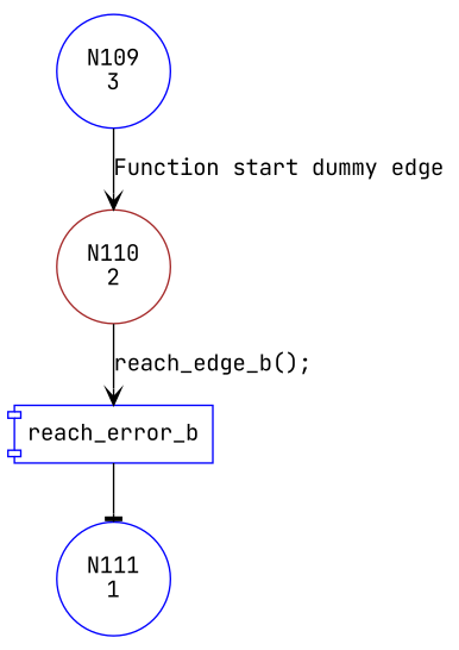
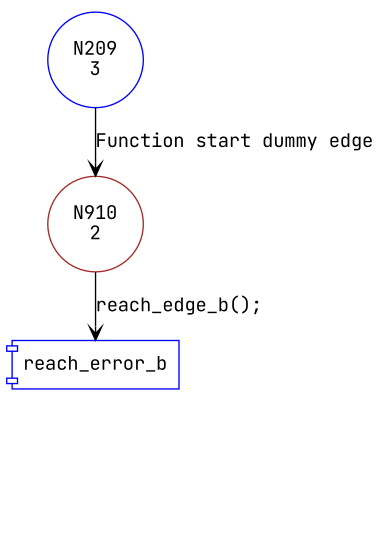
  digraph {
    fontname="JetBrains Mono"
    node [color=blue fontname="JetBrains Mono" shape=circle]
    edge [arrowhead=vee fontname="JetBrains Mono" style=solid]
-   n1 [color=brown label="N110\n2"]
+   n1 [color=brown label="N910\n2"]
    n2 [label=reach_error_b shape=component]
-   n3 [label="N111\n1"]
-   n4 [label="N109\n3"]
+   n4 [label="N209\n3"]
    n1 -> n2 [label="reach_edge_b();"]
-   n2 -> n3 [arrowhead=tee]
    n4 -> n1 [label="Function start dummy edge"]
  }
